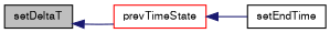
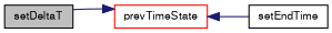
  digraph {
    rankdir=LR
    node [color=black fontname=FreeSans fontsize=10 shape=record]
    edge [color=midnightblue dir=back fontname=FreeSans fontsize=10 labelfontname=FreeSans labelfontsize=10 style=solid]
    n1 [fillcolor=grey75 fontcolor=black height=0.2 label=setDeltaT style=filled width=0.4]
    n2 [color=red height=0.2 label=prevTimeState width=0.4]
    n3 [height=0.2 label=setEndTime width=0.4]
-   n1 -> n2
+   n2 -> n1
    n2 -> n3
  }
